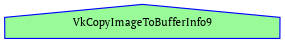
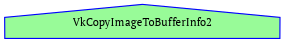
  digraph {
    rankdir=LR
    fontname="PT Serif"
-   n1 [color=blue fillcolor=palegreen fontname="PT Serif" fontsize=10 height=0.2 label=VkCopyImageToBufferInfo9 shape=house style=filled width=0.4]
+   n1 [color=blue fillcolor=palegreen fontname="PT Serif" fontsize=10 height=0.2 label=VkCopyImageToBufferInfo2 shape=house style=filled width=0.4]
  }
